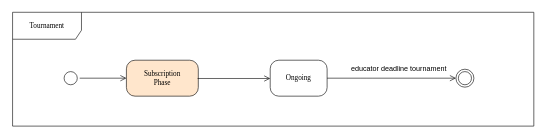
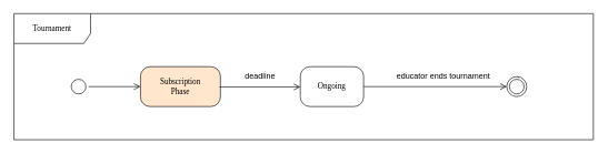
  <mxCell id="0" />
  <mxCell id="1" parent="0" />
  <mxCell id="2" value="Tournament" style="shape=umlFrame;whiteSpace=wrap;html=1;rounded=1;shadow=0;comic=0;labelBackgroundColor=none;strokeWidth=1;fontFamily=Verdana;fontSize=12;align=center;fillColor=none;width=115;height=45;" parent="1" vertex="1"><mxGeometry x="20" y="20" width="870" height="190" as="geometry" /></mxCell>
  <mxCell id="3" value="" style="ellipse;html=1;shape=startState;rounded=1;shadow=0;comic=0;labelBackgroundColor=none;fontFamily=Verdana;fontSize=12;align=center;direction=south;" parent="1" vertex="1"><mxGeometry x="102" y="115" width="30" height="30" as="geometry" /></mxCell>
  <mxCell id="4" value="Subscription &lt;br&gt;Phase" style="rounded=1;whiteSpace=wrap;html=1;arcSize=24;shadow=0;comic=0;labelBackgroundColor=none;fontFamily=Verdana;fontSize=12;align=center;fillColor=#ffe6cc;" parent="1" vertex="1"><mxGeometry x="210" y="100" width="120" height="60" as="geometry" /></mxCell>
  <mxCell id="5" value="Ongoing" style="rounded=1;whiteSpace=wrap;html=1;arcSize=24;shadow=0;comic=0;labelBackgroundColor=none;fontFamily=Verdana;fontSize=12;align=center;" parent="1" vertex="1"><mxGeometry x="450" y="100" width="95" height="60" as="geometry" /></mxCell>
  <mxCell id="6" style="edgeStyle=orthogonalEdgeStyle;html=1;labelBackgroundColor=none;endArrow=open;endSize=8;fontFamily=Verdana;fontSize=12;align=left;fontColor=default;" parent="1" source="3" target="4" edge="1"><mxGeometry relative="1" as="geometry" /></mxCell>
  <mxCell id="7" style="edgeStyle=orthogonalEdgeStyle;html=1;labelBackgroundColor=none;endArrow=open;endSize=8;fontFamily=Verdana;fontSize=12;align=left;exitX=0.99;exitY=0.592;exitDx=0;exitDy=0;exitPerimeter=0;fontColor=default;" parent="1" target="5" edge="1"><mxGeometry relative="1" as="geometry"><Array as="points"><mxPoint x="450" y="130" /><mxPoint x="450" y="130" /></Array><mxPoint x="328.8" y="130.52" as="sourcePoint" /><mxPoint x="450" y="128" as="targetPoint" /></mxGeometry></mxCell>
  <mxCell id="8" style="edgeStyle=orthogonalEdgeStyle;html=1;entryX=0;entryY=0.5;labelBackgroundColor=none;endArrow=open;endSize=8;fontFamily=Verdana;fontSize=12;align=left;entryDx=0;entryDy=0;exitX=1;exitY=0.5;exitDx=0;exitDy=0;fontColor=default;" parent="1" source="5" edge="1"><mxGeometry relative="1" as="geometry"><mxPoint x="620" y="130" as="sourcePoint" /><Array as="points"><mxPoint x="610" y="130" /><mxPoint x="610" y="130" /></Array><mxPoint x="760" y="130" as="targetPoint" /></mxGeometry></mxCell>
  <mxCell id="9" value="" style="ellipse;html=1;shape=endState;labelBackgroundColor=none;" parent="1" vertex="1"><mxGeometry x="760" y="115" width="30" height="30" as="geometry" /></mxCell>
- <mxCell id="11" value="educator deadline tournament" style="text;html=1;strokeColor=none;fillColor=none;align=center;verticalAlign=middle;whiteSpace=wrap;rounded=0;labelBackgroundColor=none;" parent="1" vertex="1"><mxGeometry x="580" y="85" width="170" height="60" as="geometry" /></mxCell>
+ <mxCell id="10" value="deadline" style="text;html=1;strokeColor=none;fillColor=none;align=center;verticalAlign=middle;whiteSpace=wrap;rounded=0;labelBackgroundColor=none;" parent="1" vertex="1"><mxGeometry x="360" y="100" width="60" height="30" as="geometry" /></mxCell>
+ <mxCell id="11" value="educator ends tournament" style="text;html=1;strokeColor=none;fillColor=none;align=center;verticalAlign=middle;whiteSpace=wrap;rounded=0;labelBackgroundColor=none;" parent="1" vertex="1"><mxGeometry x="580" y="85" width="170" height="60" as="geometry" /></mxCell>
